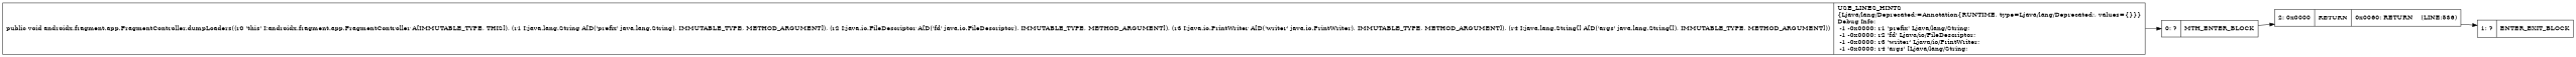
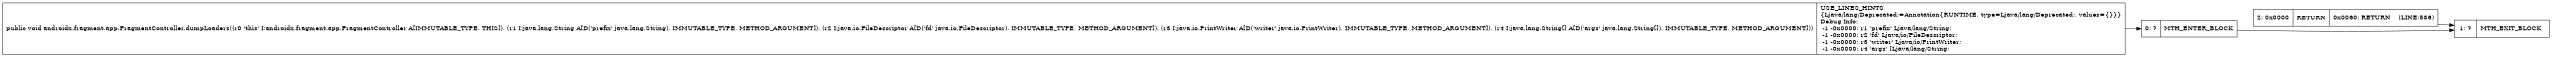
  digraph {
    rankdir=LR
    node [shape=record]
    n1 [label="{0\:\ ?|MTH_ENTER_BLOCK\l}"]
    n2 [label="{2\:\ 0x0000|RETURN\l|0x0060: RETURN    (LINE:536)\l}"]
-   n3 [label="{1\:\ ?|ENTER_EXIT_BLOCK\l}"]
+   n3 [label="{1\:\ ?|MTH_EXIT_BLOCK\l}"]
    n4 [label="{public void androidx.fragment.app.FragmentController.dumpLoaders((r0 'this' I:androidx.fragment.app.FragmentController A[IMMUTABLE_TYPE, THIS]), (r1 I:java.lang.String A[D('prefix' java.lang.String), IMMUTABLE_TYPE, METHOD_ARGUMENT]), (r2 I:java.io.FileDescriptor A[D('fd' java.io.FileDescriptor), IMMUTABLE_TYPE, METHOD_ARGUMENT]), (r3 I:java.io.PrintWriter A[D('writer' java.io.PrintWriter), IMMUTABLE_TYPE, METHOD_ARGUMENT]), (r4 I:java.lang.String[] A[D('args' java.lang.String[]), IMMUTABLE_TYPE, METHOD_ARGUMENT]))  | USE_LINES_HINTS\l\{Ljava\/lang\/Deprecated;=Annotation\{RUNTIME, type=Ljava\/lang\/Deprecated;, values=\{\}\}\}\lDebug Info:\l  \-1 \-0x0000: r1 'prefix' Ljava\/lang\/String;\l  \-1 \-0x0000: r2 'fd' Ljava\/io\/FileDescriptor;\l  \-1 \-0x0000: r3 'writer' Ljava\/io\/PrintWriter;\l  \-1 \-0x0000: r4 'args' [Ljava\/lang\/String;\l}"]
-   n1 -> n2
+   n1 -> n3
    n2 -> n3
    n4 -> n1
  }
